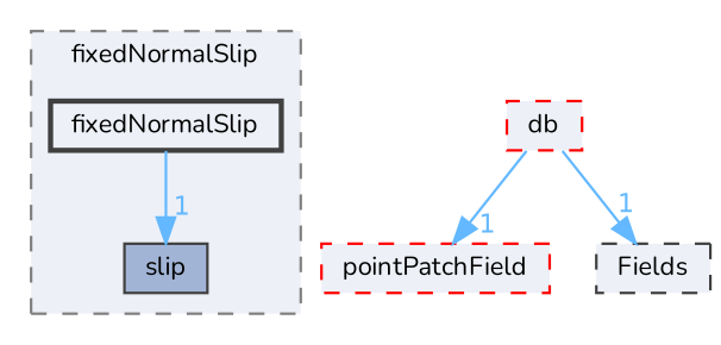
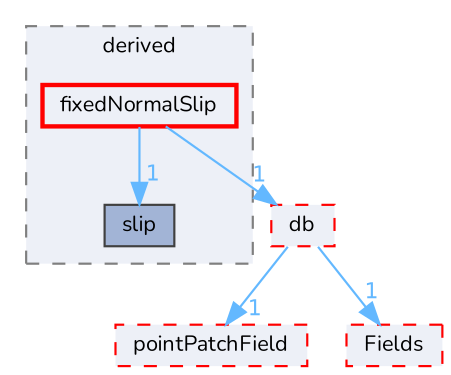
  digraph {
    compound=true
    fontname=Nunito
    node [color=red fillcolor="#edf0f7" fontname=Nunito fontsize=10 shape=box style="filled,dashed"]
    edge [color=steelblue1 fontcolor=steelblue1 fontname=Nunito fontsize=10 headlabel=1 labeldistance=1.5 labelfontname=Helvetica labelfontsize=10]
    n1 [color=grey25 fillcolor="#a2b4d6" height=0.2 label=slip style=filled width=0.4]
-   n2 [color=grey25 height=0.2 label=fixedNormalSlip style="filled,bold" width=0.4]
+   n2 [height=0.2 label=fixedNormalSlip style="filled,bold" width=0.4]
    n3 [height=0.2 label=db width=0.4]
    n4 [height=0.2 label=pointPatchField width=0.4]
-   n5 [color=grey25 height=0.2 label=Fields width=0.4]
+   n5 [height=0.2 label=Fields width=0.4]
    subgraph cluster_1 {
      bgcolor="#edf0f7"
      fontsize=10
-     label=fixedNormalSlip
+     label=derived
      pencolor=grey50
      style="filled,dashed"
      n1
      n2
    }
    n2 -> n1
+   n2 -> n3
    n3 -> n4
    n3 -> n5
  }
